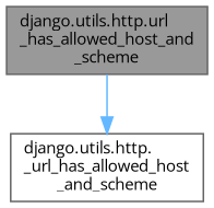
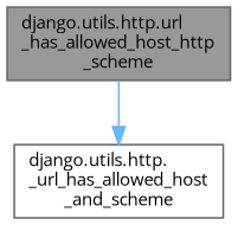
  digraph {
    rankdir=TB
    fontname="Open Sans"
    node [fontname="Open Sans" fontsize=10 shape=box style=filled]
-   n1 [color=gray40 fillcolor=grey60 fontcolor=black height=0.2 label="django.utils.http.url\l_has_allowed_host_and\l_scheme" width=0.4]
+   n1 [color=gray40 fillcolor=grey60 fontcolor=black height=0.2 label="django.utils.http.url\l_has_allowed_host_http\l_scheme" width=0.4]
    n2 [color=grey40 fillcolor=white height=0.2 label="django.utils.http.\l_url_has_allowed_host\l_and_scheme" width=0.4]
    n1 -> n2 [color=steelblue1 fontname="Open Sans" fontsize=10 labelfontname=Helvetica labelfontsize=10 style=solid]
  }
